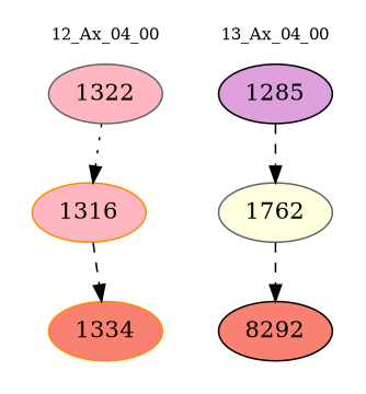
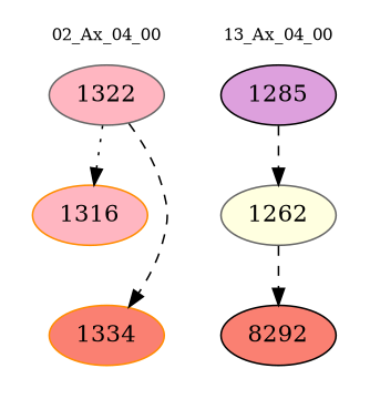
  digraph {
    node [color=gray40 fillcolor=lightpink style=filled]
    edge [color=black style=dashed]
    n1 [label=1322]
    n2 [color=darkorange label=1316]
    n3 [color=darkorange fillcolor=salmon label=1334]
    n4 [color=black fillcolor=plum label=1285]
-   n5 [fillcolor=lightyellow label=1762]
+   n5 [fillcolor=lightyellow label=1262]
    n6 [color=black fillcolor=salmon label=8292]
    subgraph cluster_1 {
      color=white
      fontsize=10
-     label="12_Ax_04_00"
+     label="02_Ax_04_00"
      n1
      n2
      n3
    }
    subgraph cluster_2 {
      color=white
      fontsize=10
      label="13_Ax_04_00"
      n4
      n5
      n6
    }
    n1 -> n2 [style=dotted]
-   n2 -> n3
+   n1 -> n3
    n4 -> n5
    n5 -> n6
  }
